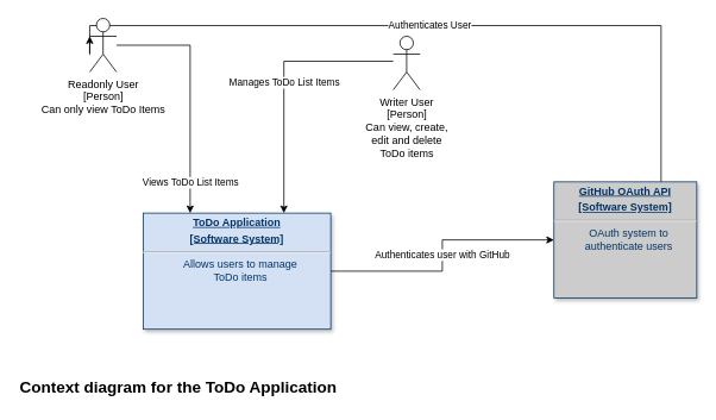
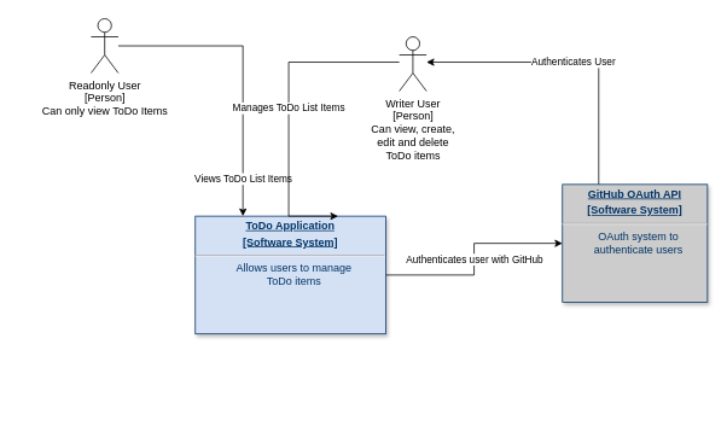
  <mxCell id="0" />
  <mxCell id="1" parent="0" />
- <mxCell id="3" value="Authenticates User" style="edgeStyle=orthogonalEdgeStyle;rounded=0;orthogonalLoop=1;jettySize=auto;html=1;exitX=0.75;exitY=0;exitDx=0;exitDy=0;entryX=0;entryY=0.333;entryDx=0;entryDy=0;entryPerimeter=0;" parent="1" source="4" target="8" edge="1"><mxGeometry relative="1" as="geometry"><Array as="points"><mxPoint x="740" y="28" /><mxPoint x="100" y="28" /><mxPoint x="100" y="60" /></Array></mxGeometry></mxCell>
+ <mxCell id="2" value="Authenticates User" style="edgeStyle=orthogonalEdgeStyle;rounded=0;orthogonalLoop=1;jettySize=auto;html=1;exitX=0.25;exitY=0;exitDx=0;exitDy=0;" parent="1" source="4" target="10" edge="1"><mxGeometry relative="1" as="geometry"><Array as="points"><mxPoint x="660" y="68" /></Array></mxGeometry></mxCell>
  <mxCell id="4" value="&lt;p style=&quot;margin: 4px 0px 0px ; text-decoration: underline&quot;&gt;&lt;b&gt;GitHub OAuth API&lt;/b&gt;&lt;/p&gt;&lt;p style=&quot;margin: 4px 0px 0px ; text-decoration: underline&quot;&gt;&lt;b&gt;[Software System]&lt;/b&gt;&lt;/p&gt;&lt;hr&gt;&lt;p style=&quot;margin: 0px ; margin-left: 8px&quot;&gt;OAuth system to&lt;/p&gt;&lt;p style=&quot;margin: 0px ; margin-left: 8px&quot;&gt;authenticate users&lt;/p&gt;" style="verticalAlign=top;align=center;overflow=fill;fontSize=12;fontFamily=Helvetica;html=1;strokeColor=#003366;shadow=1;fillColor=#CCCCCC;fontColor=#003366" parent="1" vertex="1"><mxGeometry x="620" y="203" width="160" height="130" as="geometry" /></mxCell>
  <mxCell id="5" value="Authenticates user with GitHub" style="edgeStyle=orthogonalEdgeStyle;rounded=0;orthogonalLoop=1;jettySize=auto;html=1;entryX=0;entryY=0.5;entryDx=0;entryDy=0;" parent="1" source="6" target="4" edge="1"><mxGeometry relative="1" as="geometry" /></mxCell>
- <mxCell id="6" value="&lt;p style=&quot;margin: 0px ; margin-top: 4px ; text-align: center ; text-decoration: underline&quot;&gt;&lt;b&gt;ToDo Application&lt;/b&gt;&lt;/p&gt;&lt;p style=&quot;margin: 0px ; margin-top: 4px ; text-align: center ; text-decoration: underline&quot;&gt;&lt;b&gt;[Software System]&lt;/b&gt;&lt;/p&gt;&lt;hr&gt;&lt;p style=&quot;text-align: center ; margin: 0px 0px 0px 8px&quot;&gt;Allows users to manage&lt;/p&gt;&lt;p style=&quot;text-align: center ; margin: 0px 0px 0px 8px&quot;&gt;ToDo items&lt;/p&gt;" style="verticalAlign=top;align=left;overflow=fill;fontSize=12;fontFamily=Helvetica;html=1;strokeColor=#003366;shadow=1;fillColor=#D4E1F5;fontColor=#003366" parent="1" vertex="1"><mxGeometry x="160" y="238" width="210" height="130" as="geometry" /></mxCell>
+ <mxCell id="6" value="&lt;p style=&quot;margin: 0px ; margin-top: 4px ; text-align: center ; text-decoration: underline&quot;&gt;&lt;b&gt;ToDo Application&lt;/b&gt;&lt;/p&gt;&lt;p style=&quot;margin: 0px ; margin-top: 4px ; text-align: center ; text-decoration: underline&quot;&gt;&lt;b&gt;[Software System]&lt;/b&gt;&lt;/p&gt;&lt;hr&gt;&lt;p style=&quot;text-align: center ; margin: 0px 0px 0px 8px&quot;&gt;Allows users to manage&lt;/p&gt;&lt;p style=&quot;text-align: center ; margin: 0px 0px 0px 8px&quot;&gt;ToDo items&lt;/p&gt;" style="verticalAlign=top;align=left;overflow=fill;fontSize=12;fontFamily=Helvetica;html=1;strokeColor=#003366;shadow=1;fillColor=#D4E1F5;fontColor=#003366" parent="1" vertex="1"><mxGeometry x="215" y="238" width="210" height="130" as="geometry" /></mxCell>
  <mxCell id="7" value="Views ToDo List Items" style="edgeStyle=orthogonalEdgeStyle;rounded=0;orthogonalLoop=1;jettySize=auto;html=1;entryX=0.25;entryY=0;entryDx=0;entryDy=0;" parent="1" source="8" target="6" edge="1"><mxGeometry x="0.74" relative="1" as="geometry"><mxPoint y="1" as="offset" /></mxGeometry></mxCell>
  <mxCell id="8" value="Readonly User&lt;br&gt;[Person]&lt;br&gt;Can only view ToDo Items" style="shape=umlActor;verticalLabelPosition=bottom;verticalAlign=top;html=1;outlineConnect=0;" parent="1" vertex="1"><mxGeometry x="100" y="20" width="30" height="60" as="geometry" /></mxCell>
  <mxCell id="9" value="Manages ToDo List Items" style="edgeStyle=orthogonalEdgeStyle;rounded=0;orthogonalLoop=1;jettySize=auto;html=1;entryX=0.75;entryY=0;entryDx=0;entryDy=0;" parent="1" source="10" target="6" edge="1"><mxGeometry relative="1" as="geometry"><Array as="points"><mxPoint x="318" y="68" /></Array></mxGeometry></mxCell>
  <mxCell id="10" value="Writer User&lt;br&gt;[Person]&lt;br&gt;Can view, create,&lt;br&gt;edit and delete&lt;br&gt;ToDo items" style="shape=umlActor;verticalLabelPosition=bottom;verticalAlign=top;html=1;outlineConnect=0;" parent="1" vertex="1"><mxGeometry x="440" y="40" width="30" height="60" as="geometry" /></mxCell>
- <mxCell id="11" value="&lt;b&gt;&lt;font style=&quot;font-size: 18px&quot;&gt;Context diagram for the ToDo Application&lt;/font&gt;&lt;/b&gt;" style="text;html=1;strokeColor=none;fillColor=none;align=left;verticalAlign=middle;whiteSpace=wrap;rounded=0;" vertex="1" parent="1"><mxGeometry x="20" y="418" width="380" height="30" as="geometry" /></mxCell>
